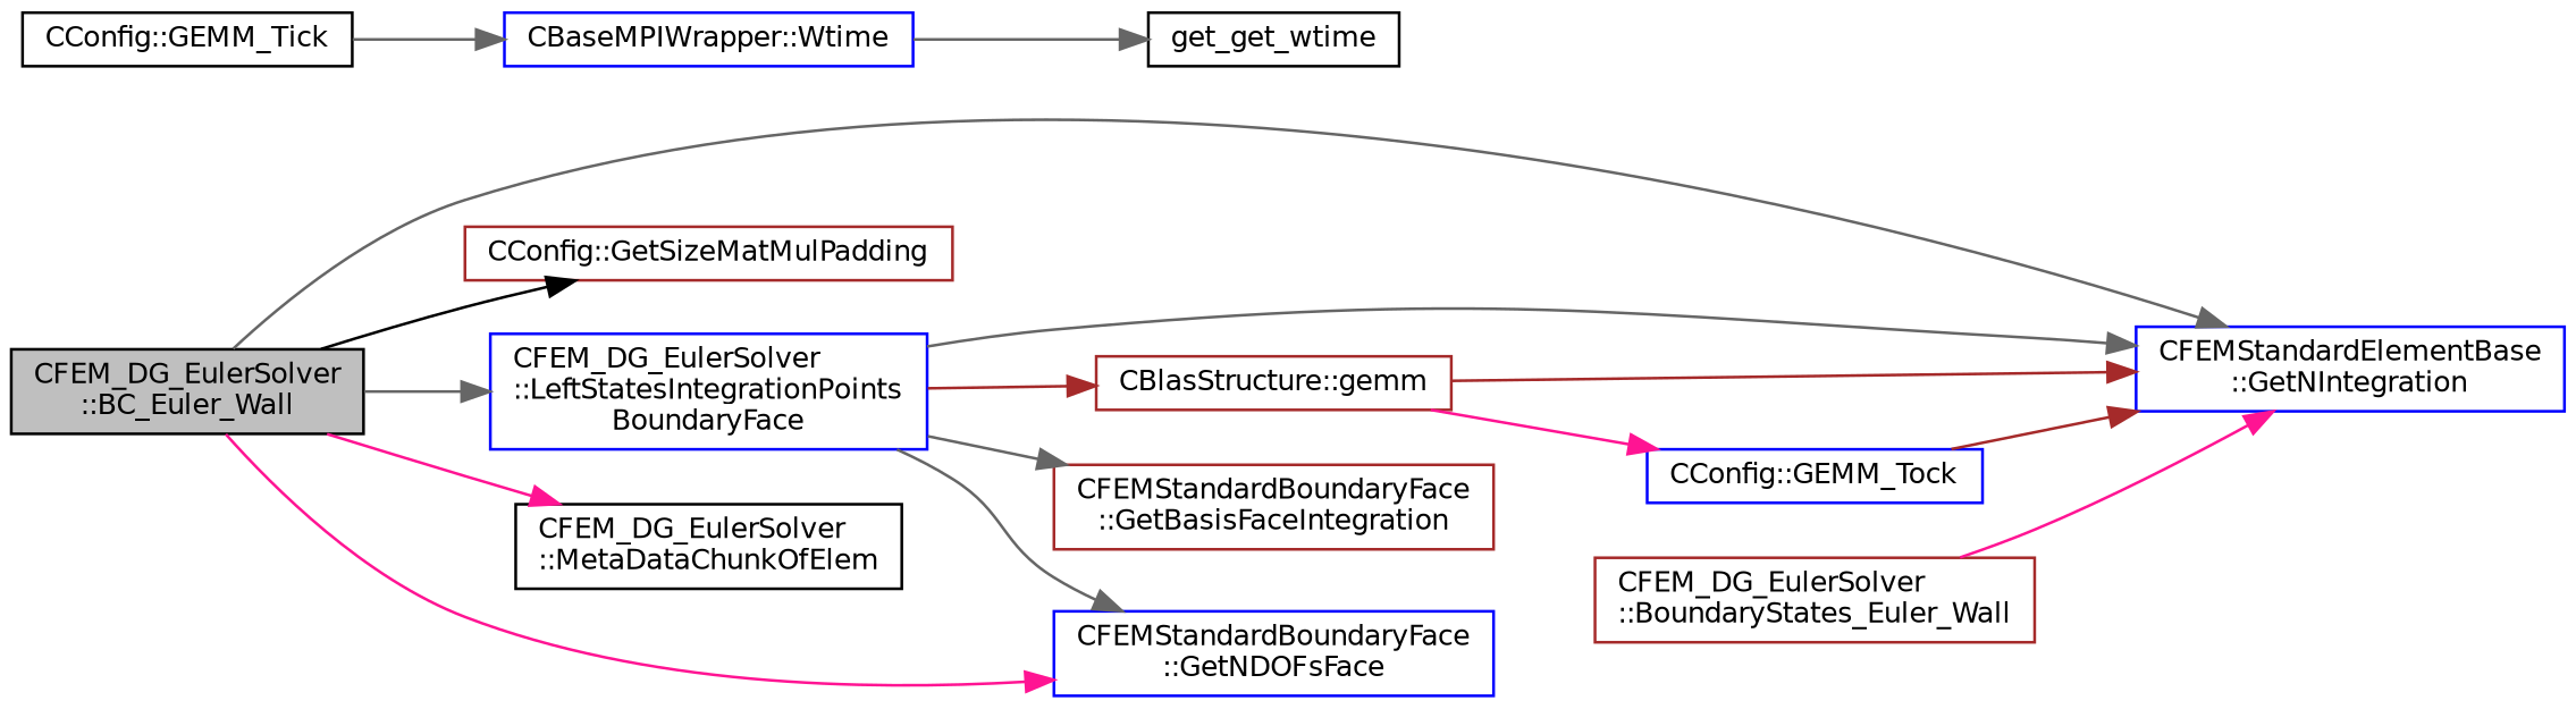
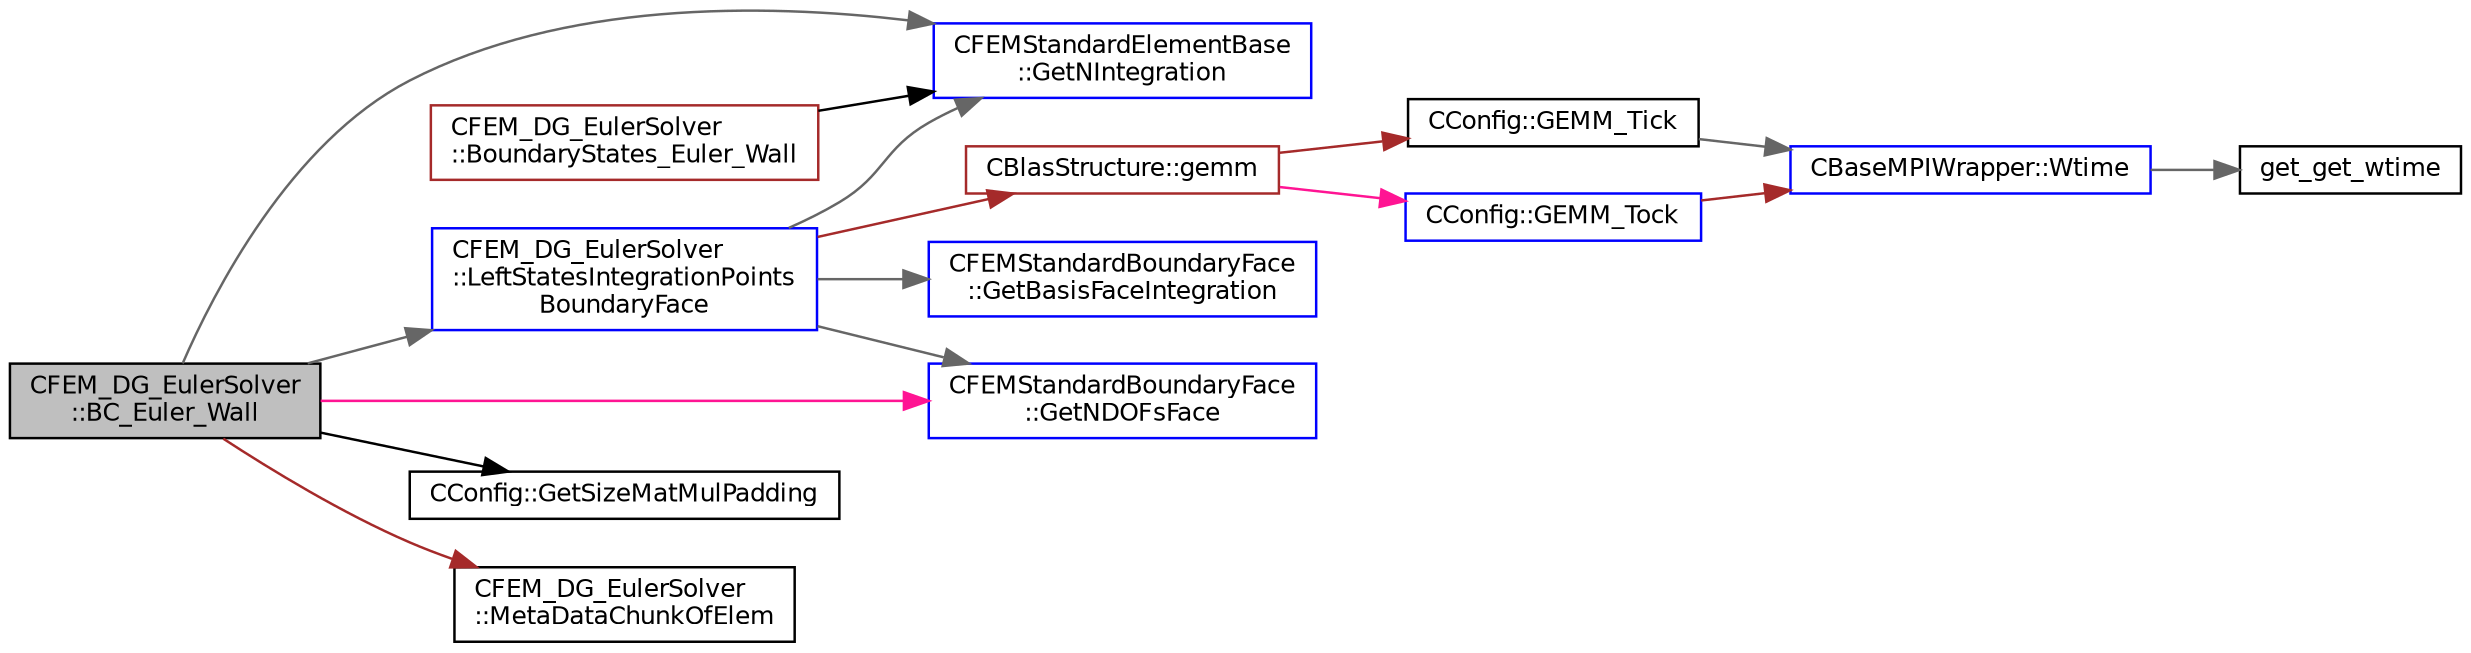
  digraph {
    rankdir=LR
    node [color=blue fillcolor=white fontname=Helvetica fontsize=10 shape=record style=filled]
    edge [color=gray40 fontname=Helvetica fontsize=10 labelfontname=Helvetica labelfontsize=10 style=solid]
    n1 [color=black fillcolor=grey75 fontcolor=black height=0.2 label="CFEM_DG_EulerSolver\l::BC_Euler_Wall" width=0.4]
    n2 [height=0.2 label="CFEMStandardElementBase\l::GetNIntegration" width=0.4]
-   n3 [color=brown height=0.2 label="CConfig::GetSizeMatMulPadding" width=0.4]
+   n3 [color=black height=0.2 label="CConfig::GetSizeMatMulPadding" width=0.4]
    n4 [height=0.2 label="CFEM_DG_EulerSolver\l::LeftStatesIntegrationPoints\lBoundaryFace" width=0.4]
    n5 [color=black height=0.2 label="CFEM_DG_EulerSolver\l::MetaDataChunkOfElem" width=0.4]
    n6 [height=0.2 label="CFEMStandardBoundaryFace\l::GetNDOFsFace" width=0.4]
    n7 [color=brown height=0.2 label="CFEM_DG_EulerSolver\l::BoundaryStates_Euler_Wall" width=0.4]
    n8 [color=brown height=0.2 label="CBlasStructure::gemm" width=0.4]
-   n9 [color=brown height=0.2 label="CFEMStandardBoundaryFace\l::GetBasisFaceIntegration" width=0.4]
+   n9 [height=0.2 label="CFEMStandardBoundaryFace\l::GetBasisFaceIntegration" width=0.4]
    n10 [color=black height=0.2 label="CConfig::GEMM_Tick" width=0.4]
    n11 [height=0.2 label="CConfig::GEMM_Tock" width=0.4]
    n12 [height=0.2 label="CBaseMPIWrapper::Wtime" width=0.4]
    n13 [color=black height=0.2 label=get_get_wtime width=0.4]
    n1 -> n2
    n1 -> n3 [color=black]
    n1 -> n4
-   n1 -> n5 [color=deeppink]
+   n1 -> n5 [color=brown]
    n1 -> n6 [color=deeppink]
    n4 -> n2
    n4 -> n6
    n4 -> n8 [color=brown]
    n4 -> n9
-   n7 -> n2 [color=deeppink]
-   n8 -> n2 [color=brown]
+   n7 -> n2 [color=black]
+   n8 -> n10 [color=brown]
    n8 -> n11 [color=deeppink]
    n10 -> n12
-   n11 -> n2 [color=brown]
+   n11 -> n12 [color=brown]
    n12 -> n13
  }
